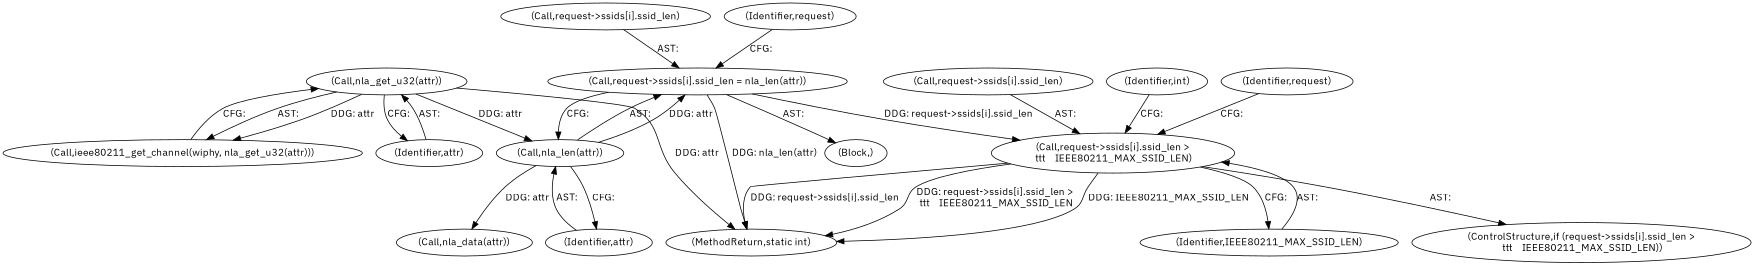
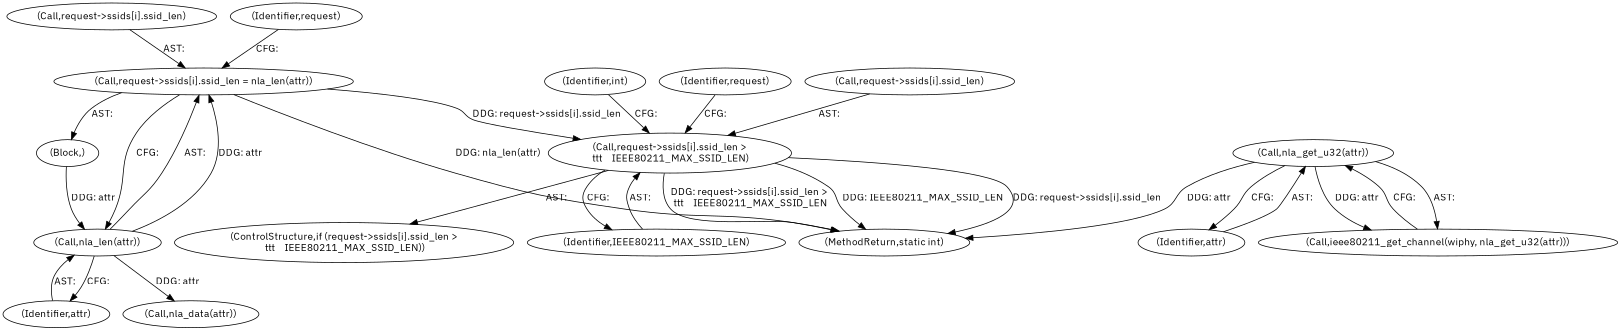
  digraph {
    fontname="IBM Plex Sans"
    node [fontname="IBM Plex Sans"]
    edge [fontname="IBM Plex Sans"]
    n1 [label="(Call,request->ssids[i].ssid_len >\n \t\t\t    IEEE80211_MAX_SSID_LEN)"]
    n2 [label="(MethodReturn,static int)"]
    n3 [label="(ControlStructure,if (request->ssids[i].ssid_len >\n \t\t\t    IEEE80211_MAX_SSID_LEN))"]
    n4 [label="(Identifier,IEEE80211_MAX_SSID_LEN)"]
    n5 [label="(Call,request->ssids[i].ssid_len = nla_len(attr))"]
    n6 [label="(Call,nla_len(attr))"]
    n7 [label="(Block,)"]
    n8 [label="(Identifier,attr)"]
    n9 [label="(Call,nla_data(attr))"]
    n10 [label="(Call,nla_get_u32(attr))"]
    n11 [label="(Call,ieee80211_get_channel(wiphy, nla_get_u32(attr)))"]
    n12 [label="(Identifier,attr)"]
    n13 [label="(Call,request->ssids[i].ssid_len)"]
    n14 [label="(Identifier,int)"]
    n15 [label="(Identifier,request)"]
    n16 [label="(Identifier,request)"]
    n17 [label="(Call,request->ssids[i].ssid_len)"]
    n1 -> n2 [label="DDG: request->ssids[i].ssid_len"]
    n1 -> n2 [label="DDG: request->ssids[i].ssid_len >\n \t\t\t    IEEE80211_MAX_SSID_LEN"]
    n1 -> n2 [label="DDG: IEEE80211_MAX_SSID_LEN"]
    n1 -> n3 [label="AST: "]
    n1 -> n4 [label="CFG: "]
    n4 -> n1 [label="AST: "]
    n5 -> n1 [label="DDG: request->ssids[i].ssid_len"]
    n5 -> n2 [label="DDG: nla_len(attr)"]
    n5 -> n6 [label="CFG: "]
    n5 -> n7 [label="AST: "]
    n6 -> n5 [label="AST: "]
    n6 -> n5 [label="DDG: attr"]
    n6 -> n8 [label="CFG: "]
    n6 -> n9 [label="DDG: attr"]
    n8 -> n6 [label="AST: "]
    n10 -> n2 [label="DDG: attr"]
-   n10 -> n6 [label="DDG: attr"]
+   n7 -> n6 [label="DDG: attr"]
    n10 -> n11 [label="AST: "]
    n10 -> n11 [label="DDG: attr"]
    n10 -> n12 [label="CFG: "]
    n11 -> n10 [label="CFG: "]
    n12 -> n10 [label="AST: "]
    n13 -> n5 [label="AST: "]
    n14 -> n1 [label="CFG: "]
    n15 -> n1 [label="CFG: "]
    n16 -> n5 [label="CFG: "]
    n17 -> n1 [label="AST: "]
  }
